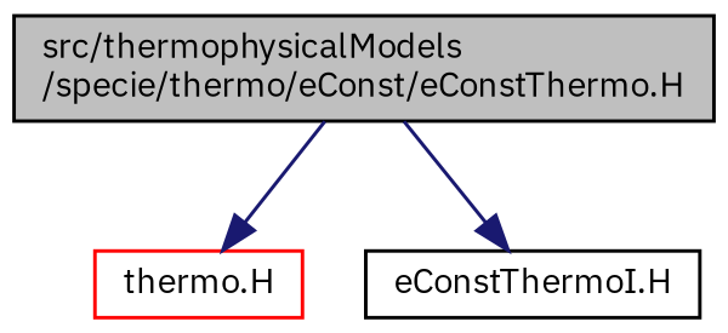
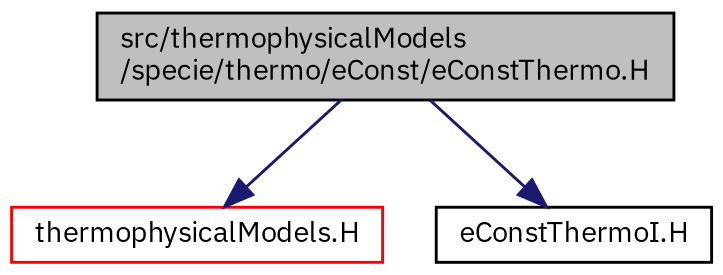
  digraph {
    fontname="IBM Plex Sans"
    node [color=black fontname="IBM Plex Sans" fontsize=10 shape=record]
    edge [color=midnightblue fontname="IBM Plex Sans" fontsize=10 labelfontname=Helvetica labelfontsize=10 style=solid]
    n1 [fillcolor=grey75 fontcolor=black height=0.2 label="src/thermophysicalModels\l/specie/thermo/eConst/eConstThermo.H" style=filled width=0.4]
-   n2 [color=red height=0.2 label="thermo.H" width=0.4]
+   n2 [color=red height=0.2 label="thermophysicalModels.H" width=0.4]
    n3 [height=0.2 label="eConstThermoI.H" width=0.4]
    n1 -> n2
    n1 -> n3
  }
